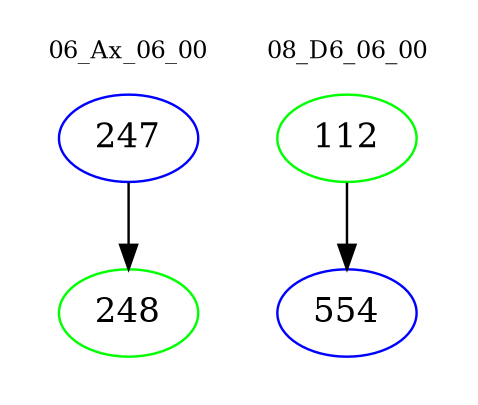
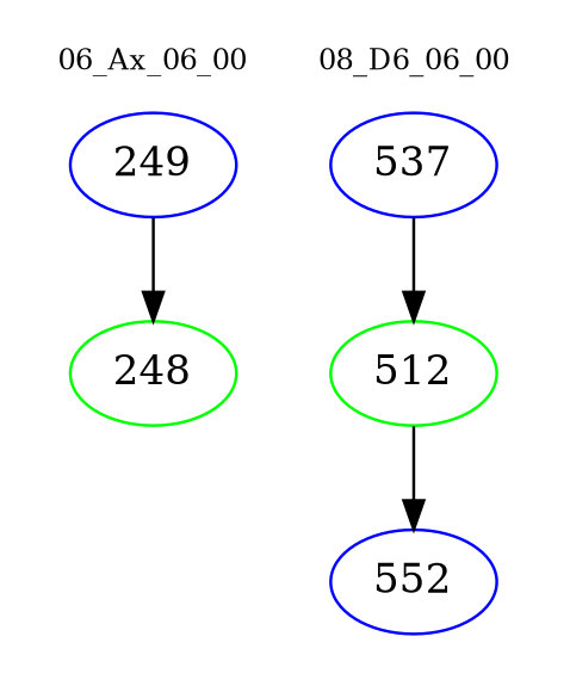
  digraph {
    node [color=blue]
    edge [color=black]
-   n1 [label=247]
+   n1 [label=249]
    n2 [color=green label=248]
-   n4 [color=green label=112]
-   n5 [label=554]
+   n3 [label=537]
+   n4 [color=green label=512]
+   n5 [label=552]
    subgraph cluster_1 {
      color=white
      fontsize=10
      label="06_Ax_06_00"
      n1
      n2
    }
    subgraph cluster_2 {
      color=white
      fontsize=10
      label="08_D6_06_00"
+     n3
      n4
      n5
    }
    n1 -> n2
+   n3 -> n4
    n4 -> n5
  }
